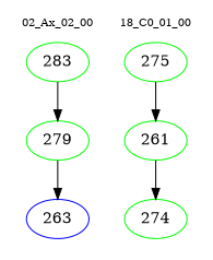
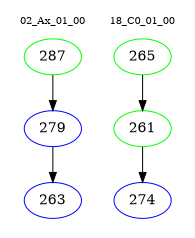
  digraph {
    node [color=green]
    edge [color=black]
-   n1 [label=283]
-   n2 [label=279]
+   n1 [label=287]
+   n2 [color=blue label=279]
    n3 [color=blue label=263]
-   n4 [label=275]
+   n4 [label=265]
    n5 [label=261]
-   n6 [label=274]
+   n6 [color=blue label=274]
    subgraph cluster_1 {
      color=white
      fontsize=10
-     label="02_Ax_02_00"
+     label="02_Ax_01_00"
      n1
      n2
      n3
    }
    subgraph cluster_2 {
      color=white
      fontsize=10
      label="18_C0_01_00"
      n4
      n5
      n6
    }
    n1 -> n2
    n2 -> n3
    n4 -> n5
    n5 -> n6
  }
